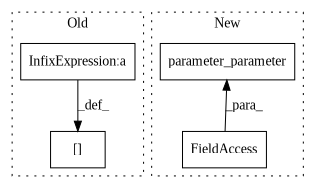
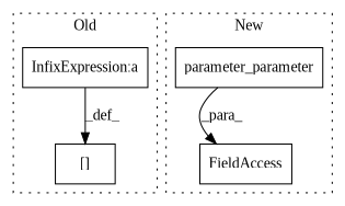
  digraph {
    fontname="Liberation Serif"
    node [fontname="Liberation Serif" shape=box]
    edge [fontname="Liberation Serif"]
    n1 [a=2 l="13,1" label="[]" s="3448,3464"]
    n2 [a=27 l=3 label="InfixExpression:a" s=3470]
    n3 [a=32 l="17,1" label=parameter_parameter s="5008,5035"]
    n4 [a=22 l=10 label=FieldAccess s=5025]
    subgraph cluster_1 {
      label=Old
      style=dotted
      n1
      n2
    }
    subgraph cluster_2 {
      label=New
      style=dotted
      n3
      n4
    }
    n2 -> n1 [label=_def_]
-   n4 -> n3 [label=_para_]
+   n3 -> n4 [label=_para_]
  }
